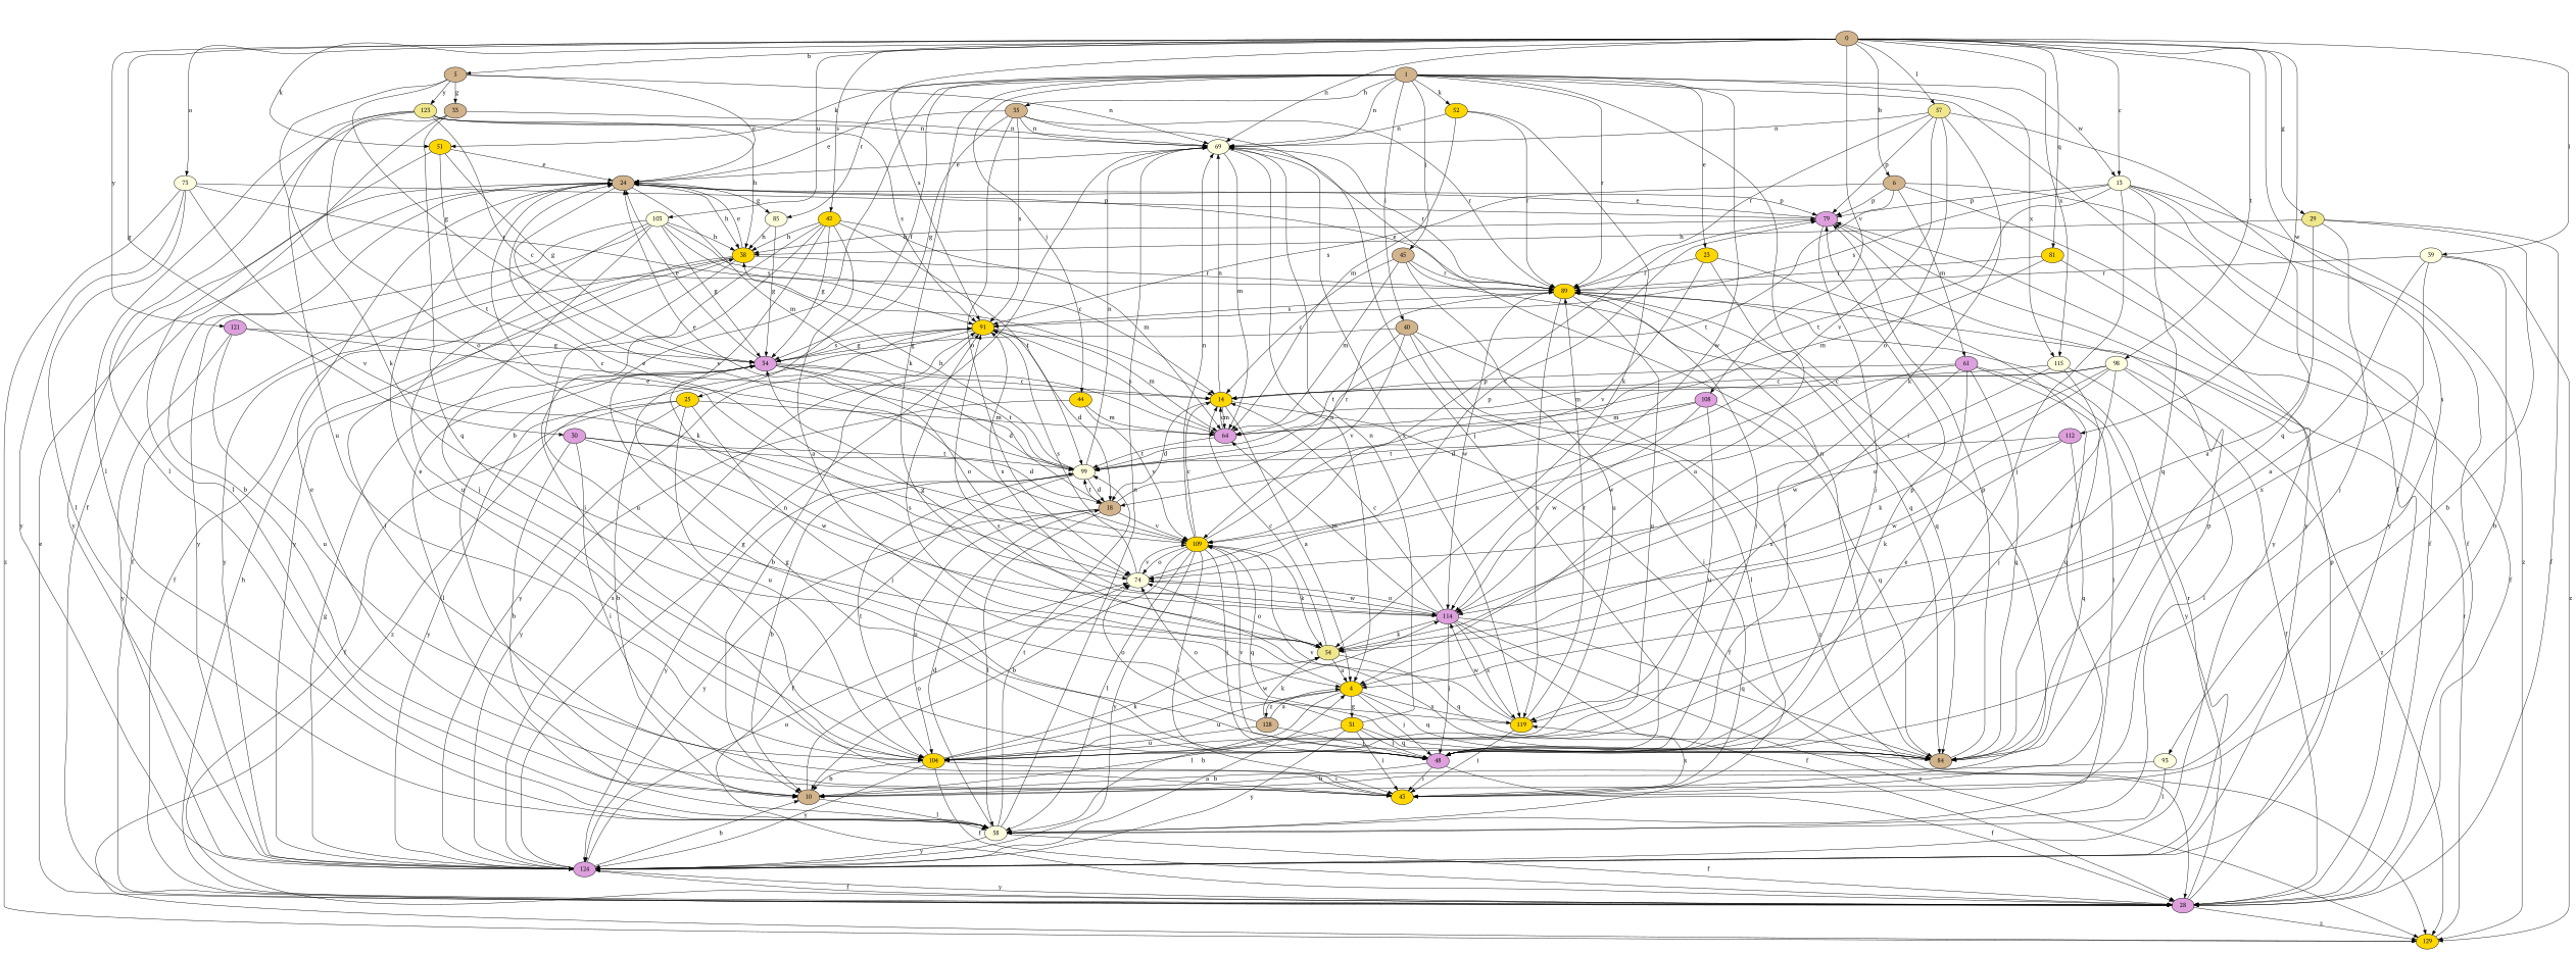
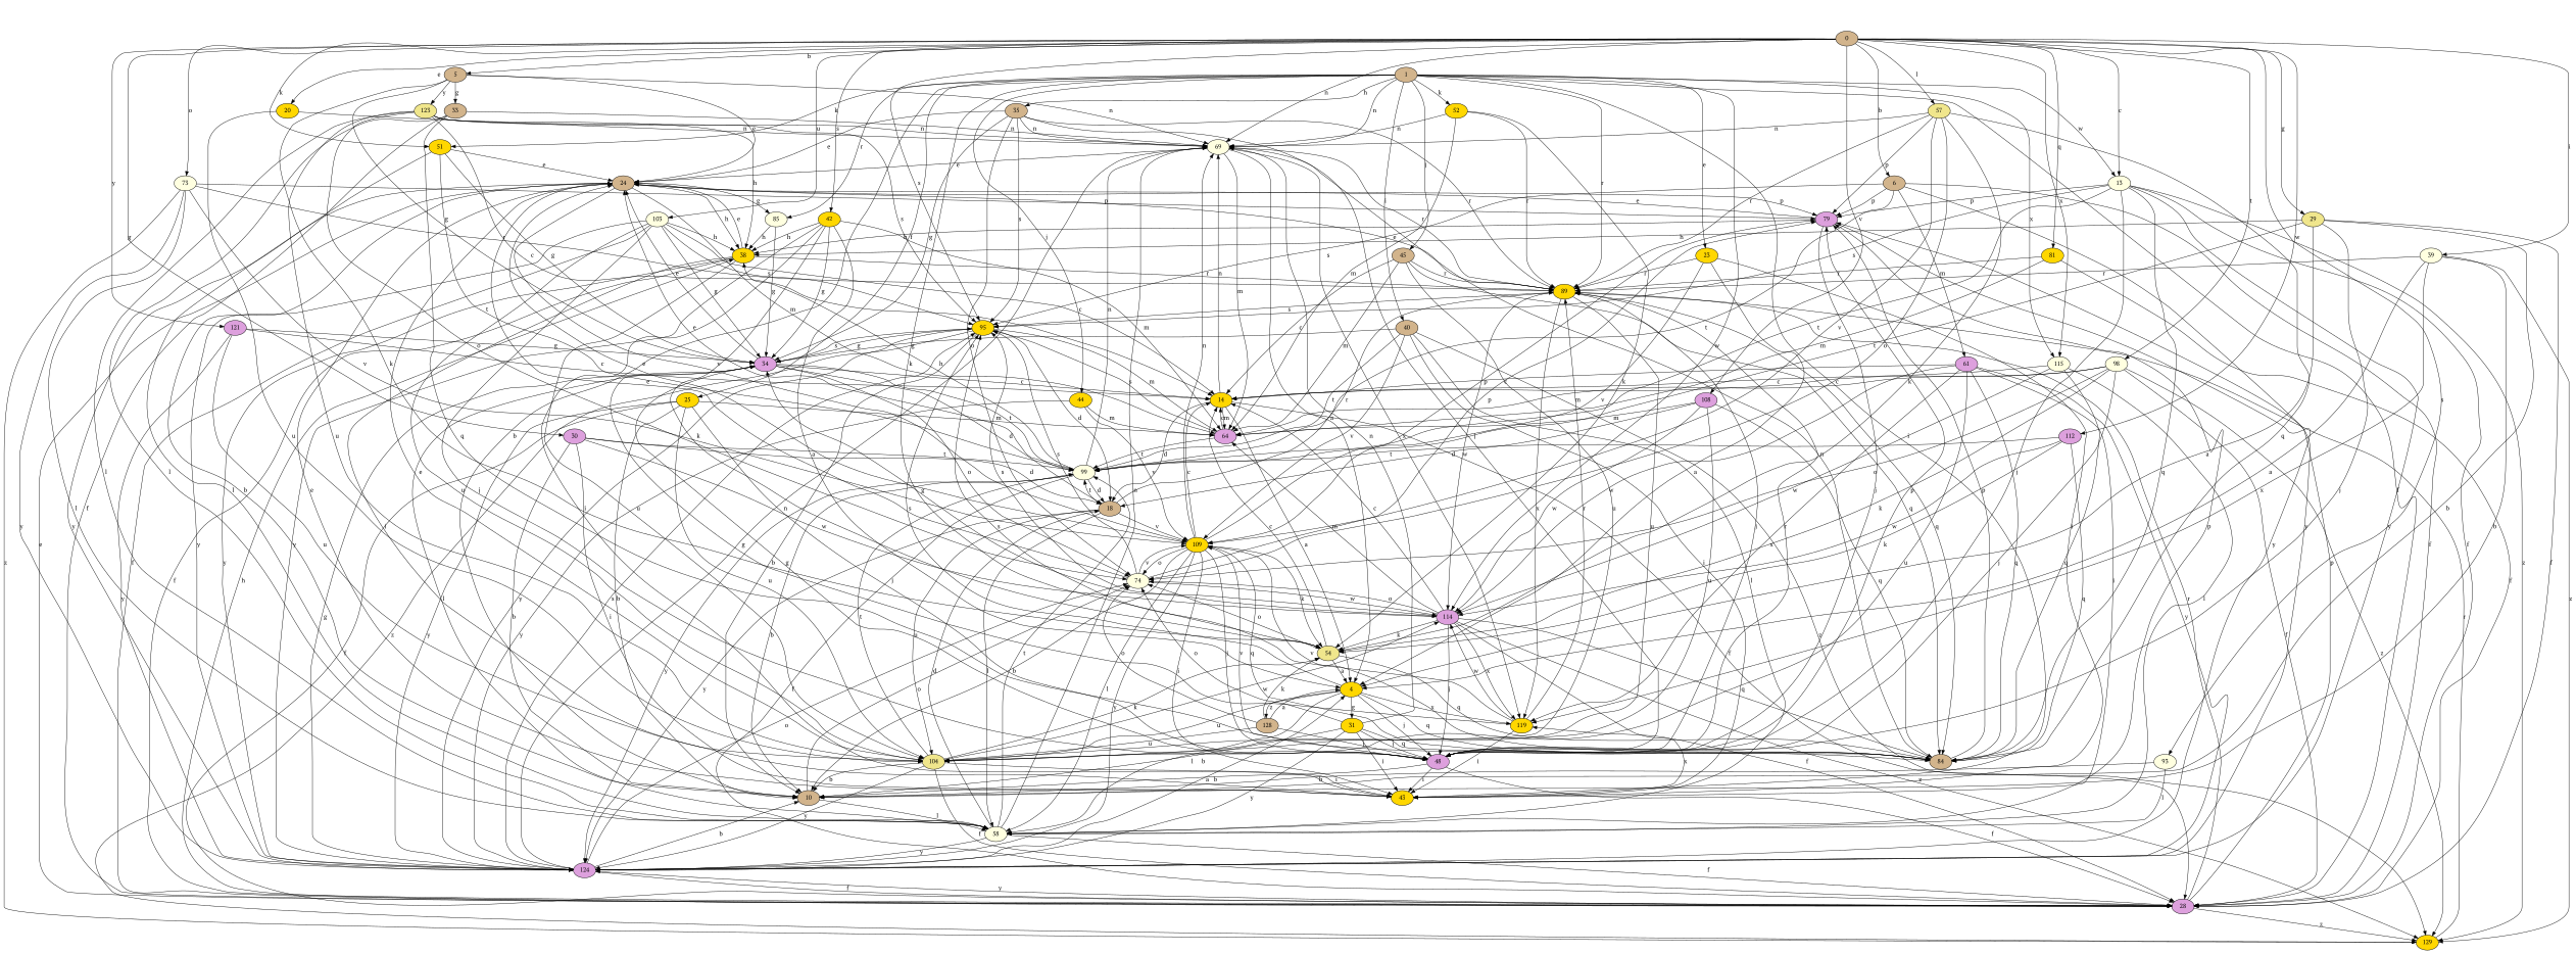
  strict digraph {
    fontname="PT Serif"
    node [fillcolor=gold fontname="PT Serif" style=filled]
    edge [fontname="PT Serif"]
    0 [fillcolor=tan]
    5 [fillcolor=tan]
    6 [fillcolor=tan]
    13 [fillcolor=lightyellow]
+   20
    29 [fillcolor=khaki]
    30 [fillcolor=plum]
    39 [fillcolor=lightyellow]
    51
    57 [fillcolor=khaki]
    69 [fillcolor=lightyellow]
    73 [fillcolor=lightyellow]
    81
    n14 [label=42]
    93 [fillcolor=lightyellow]
-   95 [label=91]
+   95
    98 [fillcolor=lightyellow]
    103 [fillcolor=lightyellow]
    108 [fillcolor=plum]
    112 [fillcolor=plum]
    115 [fillcolor=lightyellow]
    121 [fillcolor=plum]
    54 [fillcolor=khaki]
    24 [fillcolor=tan]
    33 [fillcolor=tan]
    34 [fillcolor=plum]
    123 [fillcolor=khaki]
    28 [fillcolor=plum]
    61 [fillcolor=plum]
    79 [fillcolor=plum]
    99 [fillcolor=lightyellow]
    124 [fillcolor=plum]
    48 [fillcolor=plum]
    84 [fillcolor=tan]
    129
-   104
+   104 [fillcolor=khaki]
    10 [fillcolor=tan]
    4
    38
    43
    114 [fillcolor=plum]
    18 [fillcolor=tan]
    89
    119
    58 [fillcolor=lightyellow]
    74 [fillcolor=lightyellow]
    109
    64 [fillcolor=plum]
    14
    1 [fillcolor=tan]
    23
    25
    35 [fillcolor=tan]
    40 [fillcolor=tan]
    44
    45 [fillcolor=tan]
    52
    85 [fillcolor=lightyellow]
    31
    128 [fillcolor=tan]
    0 -> 5 [label=b]
    0 -> 6 [label=b]
    0 -> 13 [label=c]
+   0 -> 20 [label=e]
    0 -> 29 [label=g]
    0 -> 30 [label=g]
    0 -> 39 [label=i]
    0 -> 51 [label=k]
    0 -> 57 [label=l]
    0 -> 69 [label=n]
    0 -> 73 [label=o]
    0 -> 81 [label=q]
    0 -> n14 [label=s]
    0 -> 93 [label=s]
    0 -> 95 [label=s]
    0 -> 98 [label=t]
    0 -> 103 [label=u]
    0 -> 108 [label=v]
    0 -> 112 [label=w]
    0 -> 115 [label=x]
    0 -> 121 [label=y]
    5 -> 69 [label=n]
    5 -> 54 [label=k]
    5 -> 24 [label=e]
    5 -> 33 [label=g]
    5 -> 34 [label=g]
    5 -> 123 [label=y]
    6 -> 95 [label=s]
    6 -> 28 [label=f]
    6 -> 61 [label=m]
    6 -> 79 [label=p]
    6 -> 99 [label=t]
    6 -> 124 [label=y]
    13 -> 95 [label=s]
    13 -> 28 [label=f]
    13 -> 79 [label=p]
    13 -> 99 [label=t]
    13 -> 124 [label=y]
    13 -> 48 [label=j]
    13 -> 84 [label=q]
    13 -> 129 [label=z]
+   20 -> 69 [label=n]
+   20 -> 104 [label=u]
    29 -> 28 [label=f]
    29 -> 48 [label=j]
    29 -> 10 [label=b]
    29 -> 4 [label=a]
    29 -> 38 [label=h]
    30 -> 99 [label=t]
    30 -> 10 [label=b]
    30 -> 43 [label=i]
    30 -> 114 [label=w]
    30 -> 18 [label=d]
    39 -> 129 [label=z]
    39 -> 10 [label=b]
    39 -> 4 [label=a]
    39 -> 89 [label=r]
    39 -> 119 [label=x]
    51 -> 24 [label=e]
    51 -> 34 [label=g]
    51 -> 99 [label=t]
    51 -> 58 [label=l]
    57 -> 69 [label=n]
    57 -> 54 [label=k]
    57 -> 79 [label=p]
    57 -> 84 [label=q]
    57 -> 89 [label=r]
    57 -> 74 [label=o]
    57 -> 109 [label=v]
    69 -> 24 [label=e]
    69 -> 4 [label=a]
    69 -> 89 [label=r]
    69 -> 119 [label=x]
    69 -> 64 [label=m]
    73 -> 79 [label=p]
    73 -> 124 [label=y]
    73 -> 129 [label=z]
    73 -> 89 [label=r]
    73 -> 58 [label=l]
    73 -> 109 [label=v]
    81 -> 28 [label=f]
    81 -> 89 [label=r]
    81 -> 64 [label=m]
    n14 -> 54 [label=k]
    n14 -> 34 [label=g]
-   n14 -> 99 [label=t]
+   29 -> 99 [label=t]
    n14 -> 124 [label=y]
    n14 -> 4 [label=a]
    n14 -> 38 [label=h]
    n14 -> 43 [label=i]
    n14 -> 64 [label=m]
    93 -> 10 [label=b]
    93 -> 58 [label=l]
    95 -> 34 [label=g]
    95 -> 124 [label=y]
    95 -> 129 [label=z]
    95 -> 10 [label=b]
    95 -> 18 [label=d]
    95 -> 64 [label=m]
    98 -> 54 [label=k]
    98 -> 28 [label=f]
    98 -> 48 [label=j]
    98 -> 129 [label=z]
    98 -> 74 [label=o]
    98 -> 64 [label=m]
    98 -> 14 [label=c]
    103 -> 95 [label=s]
    103 -> 34 [label=g]
    103 -> 28 [label=f]
    103 -> 124 [label=y]
    103 -> 48 [label=j]
    103 -> 104 [label=u]
    103 -> 38 [label=h]
    103 -> 14 [label=c]
    108 -> 84 [label=q]
    108 -> 104 [label=u]
    108 -> 114 [label=w]
    108 -> 18 [label=d]
    108 -> 64 [label=m]
    112 -> 54 [label=k]
    112 -> 99 [label=t]
    112 -> 84 [label=q]
    112 -> 114 [label=w]
    115 -> 84 [label=q]
    115 -> 114 [label=w]
    115 -> 58 [label=l]
    115 -> 14 [label=c]
    121 -> 34 [label=g]
    121 -> 124 [label=y]
    121 -> 104 [label=u]
    121 -> 14 [label=c]
    54 -> 84 [label=q]
    54 -> 4 [label=a]
    54 -> 74 [label=o]
    54 -> 14 [label=c]
    24 -> 79 [label=p]
    24 -> 124 [label=y]
    24 -> 10 [label=b]
    24 -> 38 [label=h]
    24 -> 109 [label=v]
    24 -> 64 [label=m]
    24 -> 85 [label=g]
    33 -> 69 [label=n]
    33 -> 28 [label=f]
    33 -> 84 [label=q]
    33 -> 58 [label=l]
    34 -> 95 [label=s]
    34 -> 24 [label=e]
    34 -> 99 [label=t]
    34 -> 18 [label=d]
    34 -> 58 [label=l]
    34 -> 74 [label=o]
    34 -> 14 [label=c]
    123 -> 69 [label=n]
    123 -> 95 [label=s]
    123 -> 104 [label=u]
    123 -> 38 [label=h]
    123 -> 58 [label=l]
    123 -> 74 [label=o]
    123 -> 14 [label=c]
    28 -> 24 [label=e]
    28 -> 79 [label=p]
    28 -> 124 [label=y]
    28 -> 129 [label=z]
    28 -> 38 [label=h]
    28 -> 89 [label=r]
    61 -> 124 [label=y]
    61 -> 84 [label=q]
-   61 -> 104 [label=e]
+   61 -> 104 [label=u]
    61 -> 43 [label=i]
    61 -> 114 [label=w]
    61 -> 119 [label=x]
    61 -> 14 [label=c]
    79 -> 24 [label=e]
    79 -> 124 [label=y]
    79 -> 48 [label=j]
    79 -> 38 [label=h]
    99 -> 69 [label=n]
    99 -> 24 [label=e]
    99 -> 28 [label=f]
    99 -> 124 [label=y]
    99 -> 10 [label=b]
    99 -> 38 [label=h]
    99 -> 18 [label=d]
    124 -> 69 [label=n]
    124 -> 95 [label=s]
    124 -> 34 [label=g]
    124 -> 28 [label=f]
    124 -> 10 [label=b]
    124 -> 4 [label=a]
    124 -> 74 [label=o]
    48 -> 34 [label=g]
    48 -> 28 [label=f]
    48 -> 79 [label=p]
    48 -> 10 [label=b]
    48 -> 43 [label=i]
    48 -> 89 [label=r]
    48 -> 109 [label=v]
    84 -> 69 [label=n]
    84 -> 79 [label=p]
    84 -> 109 [label=v]
    129 -> 89 [label=r]
    104 -> 54 [label=k]
    104 -> 24 [label=e]
    104 -> 28 [label=f]
    104 -> 99 [label=t]
    104 -> 124 [label=y]
    104 -> 10 [label=b]
    104 -> 43 [label=i]
    104 -> 114 [label=w]
    10 -> 58 [label=l]
    10 -> 74 [label=o]
    4 -> 95 [label=s]
    4 -> 48 [label=j]
    4 -> 84 [label=q]
    4 -> 104 [label=u]
    4 -> 119 [label=x]
    4 -> 58 [label=l]
    4 -> 31 [label=g]
    4 -> 128 [label=z]
    38 -> 24 [label=e]
    38 -> 28 [label=f]
    38 -> 124 [label=y]
    38 -> 104 [label=u]
    38 -> 43 [label=i]
    38 -> 89 [label=r]
    43 -> 24 [label=e]
    43 -> 119 [label=x]
    114 -> 95 [label=s]
    114 -> 54 [label=k]
    114 -> 34 [label=g]
    114 -> 28 [label=f]
    114 -> 48 [label=j]
    114 -> 84 [label=q]
    114 -> 129 [label=z]
    114 -> 119 [label=x]
    114 -> 74 [label=o]
    114 -> 64 [label=m]
    114 -> 14 [label=c]
    18 -> 99 [label=t]
    18 -> 124 [label=y]
    18 -> 104 [label=u]
    18 -> 89 [label=r]
    18 -> 58 [label=l]
    18 -> 109 [label=v]
    89 -> 95 [label=s]
    89 -> 24 [label=e]
    89 -> 48 [label=j]
    89 -> 84 [label=q]
    89 -> 104 [label=u]
    89 -> 114 [label=w]
    89 -> 119 [label=x]
    119 -> 95 [label=s]
    119 -> 34 [label=g]
    119 -> 43 [label=i]
    119 -> 114 [label=w]
    119 -> 89 [label=r]
    58 -> 69 [label=n]
    58 -> 28 [label=f]
    58 -> 79 [label=p]
    58 -> 99 [label=t]
    58 -> 124 [label=y]
    58 -> 18 [label=d]
    74 -> 95 [label=s]
    74 -> 24 [label=e]
    74 -> 79 [label=p]
    74 -> 114 [label=w]
    74 -> 109 [label=v]
    109 -> 69 [label=n]
    109 -> 54 [label=k]
    109 -> 24 [label=e]
    109 -> 79 [label=p]
    109 -> 124 [label=y]
    109 -> 48 [label=j]
    109 -> 84 [label=q]
    109 -> 10 [label=b]
    109 -> 43 [label=i]
    109 -> 58 [label=l]
    109 -> 74 [label=o]
    109 -> 14 [label=c]
    64 -> 95 [label=s]
    64 -> 99 [label=t]
    64 -> 14 [label=c]
    14 -> 69 [label=n]
    14 -> 28 [label=f]
    14 -> 4 [label=a]
    14 -> 18 [label=d]
    14 -> 64 [label=m]
    1 -> 13 [label=w]
    1 -> 51 [label=k]
    1 -> 69 [label=n]
    1 -> 115 [label=x]
    1 -> 54 [label=k]
    1 -> 28 [label=f]
    1 -> 10 [label=b]
    1 -> 43 [label=i]
    1 -> 114 [label=w]
    1 -> 89 [label=r]
    1 -> 23 [label=e]
    1 -> 25 [label=f]
    1 -> 35 [label=h]
    1 -> 40 [label=i]
    1 -> 44 [label=j]
    1 -> 45 [label=j]
    1 -> 52 [label=k]
    1 -> 85 [label=r]
    23 -> 4 [label=a]
    23 -> 43 [label=i]
    23 -> 89 [label=r]
    23 -> 109 [label=v]
    25 -> 28 [label=f]
    25 -> 124 [label=y]
    25 -> 48 [label=j]
    25 -> 104 [label=u]
    25 -> 10 [label=b]
    25 -> 64 [label=m]
    35 -> 69 [label=n]
    35 -> 95 [label=s]
    35 -> 24 [label=e]
    35 -> 34 [label=g]
    35 -> 48 [label=j]
    35 -> 89 [label=r]
    35 -> 74 [label=o]
    40 -> 34 [label=g]
    40 -> 99 [label=t]
    40 -> 129 [label=z]
    40 -> 43 [label=i]
    40 -> 58 [label=l]
    40 -> 109 [label=v]
    44 -> 124 [label=y]
    44 -> 109 [label=v]
    44 -> 64 [label=m]
    45 -> 84 [label=q]
    45 -> 104 [label=u]
    45 -> 89 [label=r]
    45 -> 64 [label=m]
    45 -> 14 [label=c]
    52 -> 69 [label=n]
    52 -> 54 [label=k]
    52 -> 89 [label=r]
    52 -> 64 [label=m]
    85 -> 34 [label=g]
    85 -> 38 [label=h]
    31 -> 69 [label=n]
    31 -> 124 [label=y]
    31 -> 48 [label=j]
    31 -> 84 [label=q]
    31 -> 10 [label=b]
    31 -> 43 [label=i]
    31 -> 74 [label=o]
    128 -> 54 [label=k]
    128 -> 48 [label=j]
    128 -> 104 [label=u]
    128 -> 4 [label=a]
    128 -> 74 [label=o]
  }
